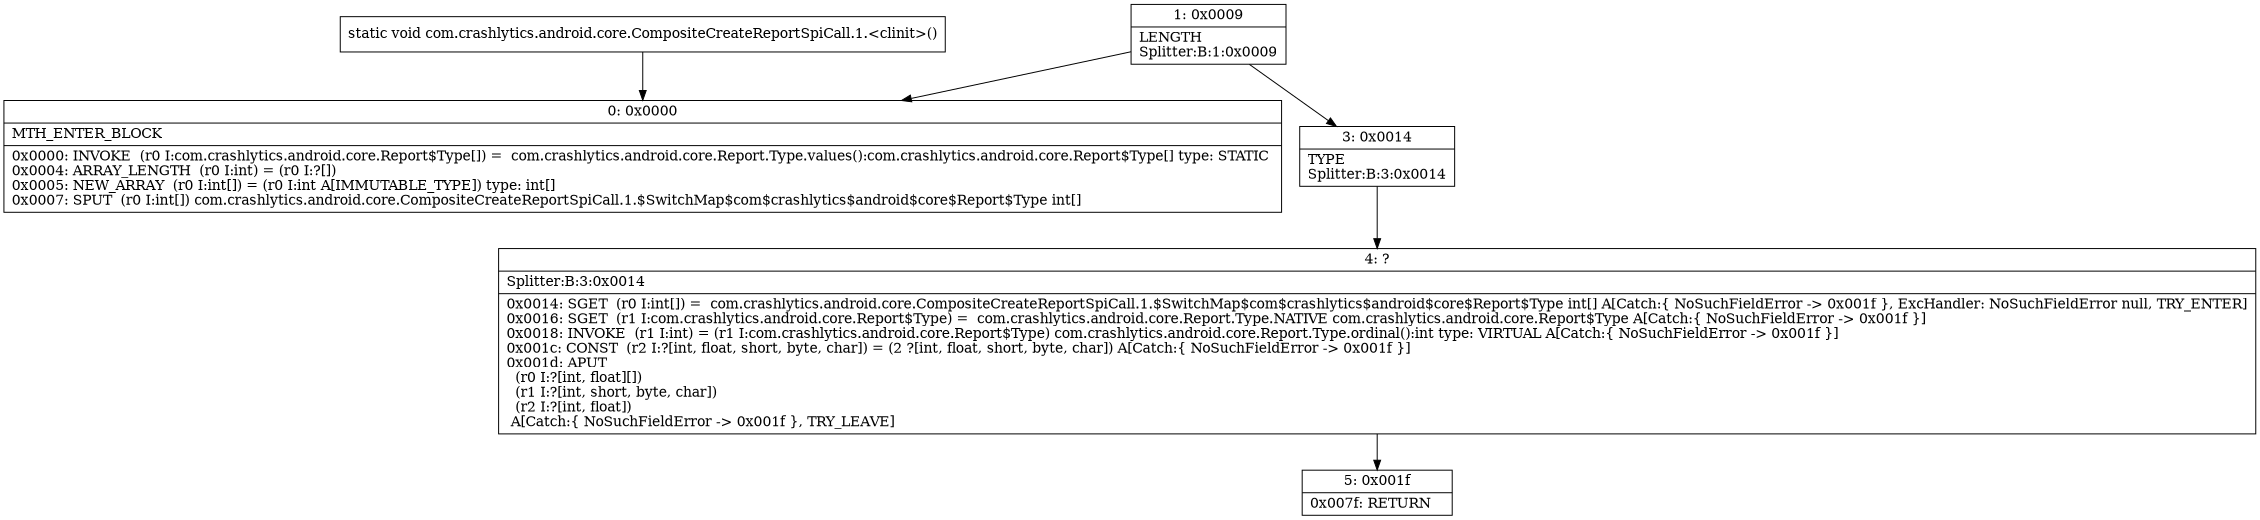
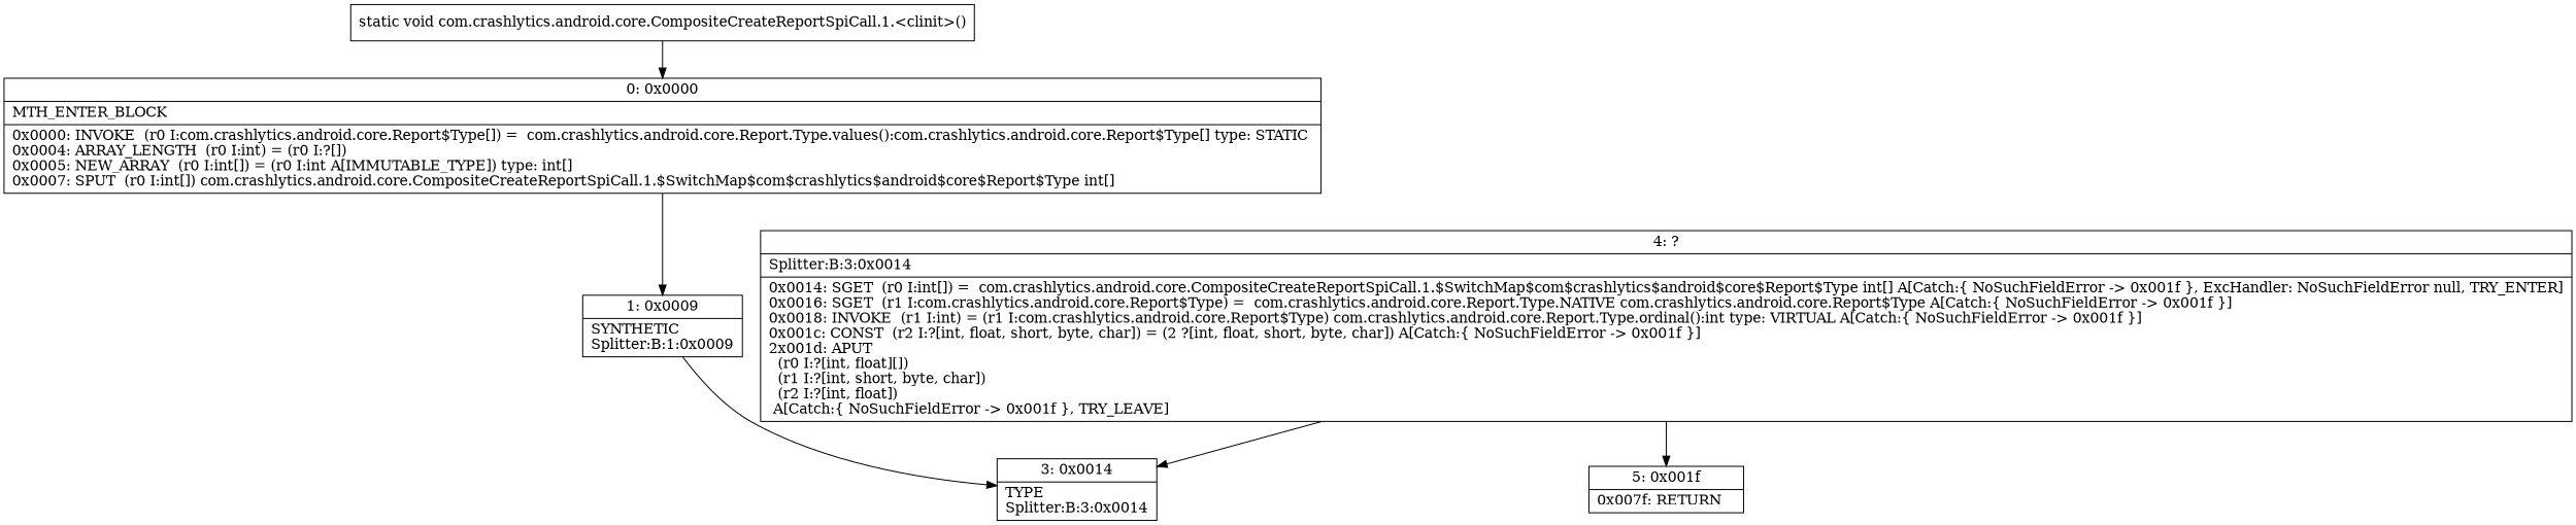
  digraph {
    node [shape=record]
    n1 [label="{0\:\ 0x0000|MTH_ENTER_BLOCK\l|0x0000: INVOKE  (r0 I:com.crashlytics.android.core.Report$Type[]) =  com.crashlytics.android.core.Report.Type.values():com.crashlytics.android.core.Report$Type[] type: STATIC \l0x0004: ARRAY_LENGTH  (r0 I:int) = (r0 I:?[]) \l0x0005: NEW_ARRAY  (r0 I:int[]) = (r0 I:int A[IMMUTABLE_TYPE]) type: int[] \l0x0007: SPUT  (r0 I:int[]) com.crashlytics.android.core.CompositeCreateReportSpiCall.1.$SwitchMap$com$crashlytics$android$core$Report$Type int[] \l}"]
-   n2 [label="{1\:\ 0x0009|LENGTH\lSplitter:B:1:0x0009\l}"]
+   n2 [label="{1\:\ 0x0009|SYNTHETIC\lSplitter:B:1:0x0009\l}"]
    n3 [label="{3\:\ 0x0014|TYPE\lSplitter:B:3:0x0014\l}"]
-   n4 [label="{4\:\ ?|Splitter:B:3:0x0014\l|0x0014: SGET  (r0 I:int[]) =  com.crashlytics.android.core.CompositeCreateReportSpiCall.1.$SwitchMap$com$crashlytics$android$core$Report$Type int[] A[Catch:\{ NoSuchFieldError \-\> 0x001f \}, ExcHandler: NoSuchFieldError null, TRY_ENTER]\l0x0016: SGET  (r1 I:com.crashlytics.android.core.Report$Type) =  com.crashlytics.android.core.Report.Type.NATIVE com.crashlytics.android.core.Report$Type A[Catch:\{ NoSuchFieldError \-\> 0x001f \}]\l0x0018: INVOKE  (r1 I:int) = (r1 I:com.crashlytics.android.core.Report$Type) com.crashlytics.android.core.Report.Type.ordinal():int type: VIRTUAL A[Catch:\{ NoSuchFieldError \-\> 0x001f \}]\l0x001c: CONST  (r2 I:?[int, float, short, byte, char]) = (2 ?[int, float, short, byte, char]) A[Catch:\{ NoSuchFieldError \-\> 0x001f \}]\l0x001d: APUT  \l  (r0 I:?[int, float][])\l  (r1 I:?[int, short, byte, char])\l  (r2 I:?[int, float])\l A[Catch:\{ NoSuchFieldError \-\> 0x001f \}, TRY_LEAVE]\l}"]
+   n4 [label="{4\:\ ?|Splitter:B:3:0x0014\l|0x0014: SGET  (r0 I:int[]) =  com.crashlytics.android.core.CompositeCreateReportSpiCall.1.$SwitchMap$com$crashlytics$android$core$Report$Type int[] A[Catch:\{ NoSuchFieldError \-\> 0x001f \}, ExcHandler: NoSuchFieldError null, TRY_ENTER]\l0x0016: SGET  (r1 I:com.crashlytics.android.core.Report$Type) =  com.crashlytics.android.core.Report.Type.NATIVE com.crashlytics.android.core.Report$Type A[Catch:\{ NoSuchFieldError \-\> 0x001f \}]\l0x0018: INVOKE  (r1 I:int) = (r1 I:com.crashlytics.android.core.Report$Type) com.crashlytics.android.core.Report.Type.ordinal():int type: VIRTUAL A[Catch:\{ NoSuchFieldError \-\> 0x001f \}]\l0x001c: CONST  (r2 I:?[int, float, short, byte, char]) = (2 ?[int, float, short, byte, char]) A[Catch:\{ NoSuchFieldError \-\> 0x001f \}]\l2x001d: APUT  \l  (r0 I:?[int, float][])\l  (r1 I:?[int, short, byte, char])\l  (r2 I:?[int, float])\l A[Catch:\{ NoSuchFieldError \-\> 0x001f \}, TRY_LEAVE]\l}"]
    n5 [label="{5\:\ 0x001f|0x007f: RETURN   \l}"]
    n6 [label="{static void com.crashlytics.android.core.CompositeCreateReportSpiCall.1.\<clinit\>() }"]
-   n2 -> n1
+   n1 -> n2
    n2 -> n3
-   n3 -> n4
+   n4 -> n3
    n4 -> n5
    n6 -> n1
  }
